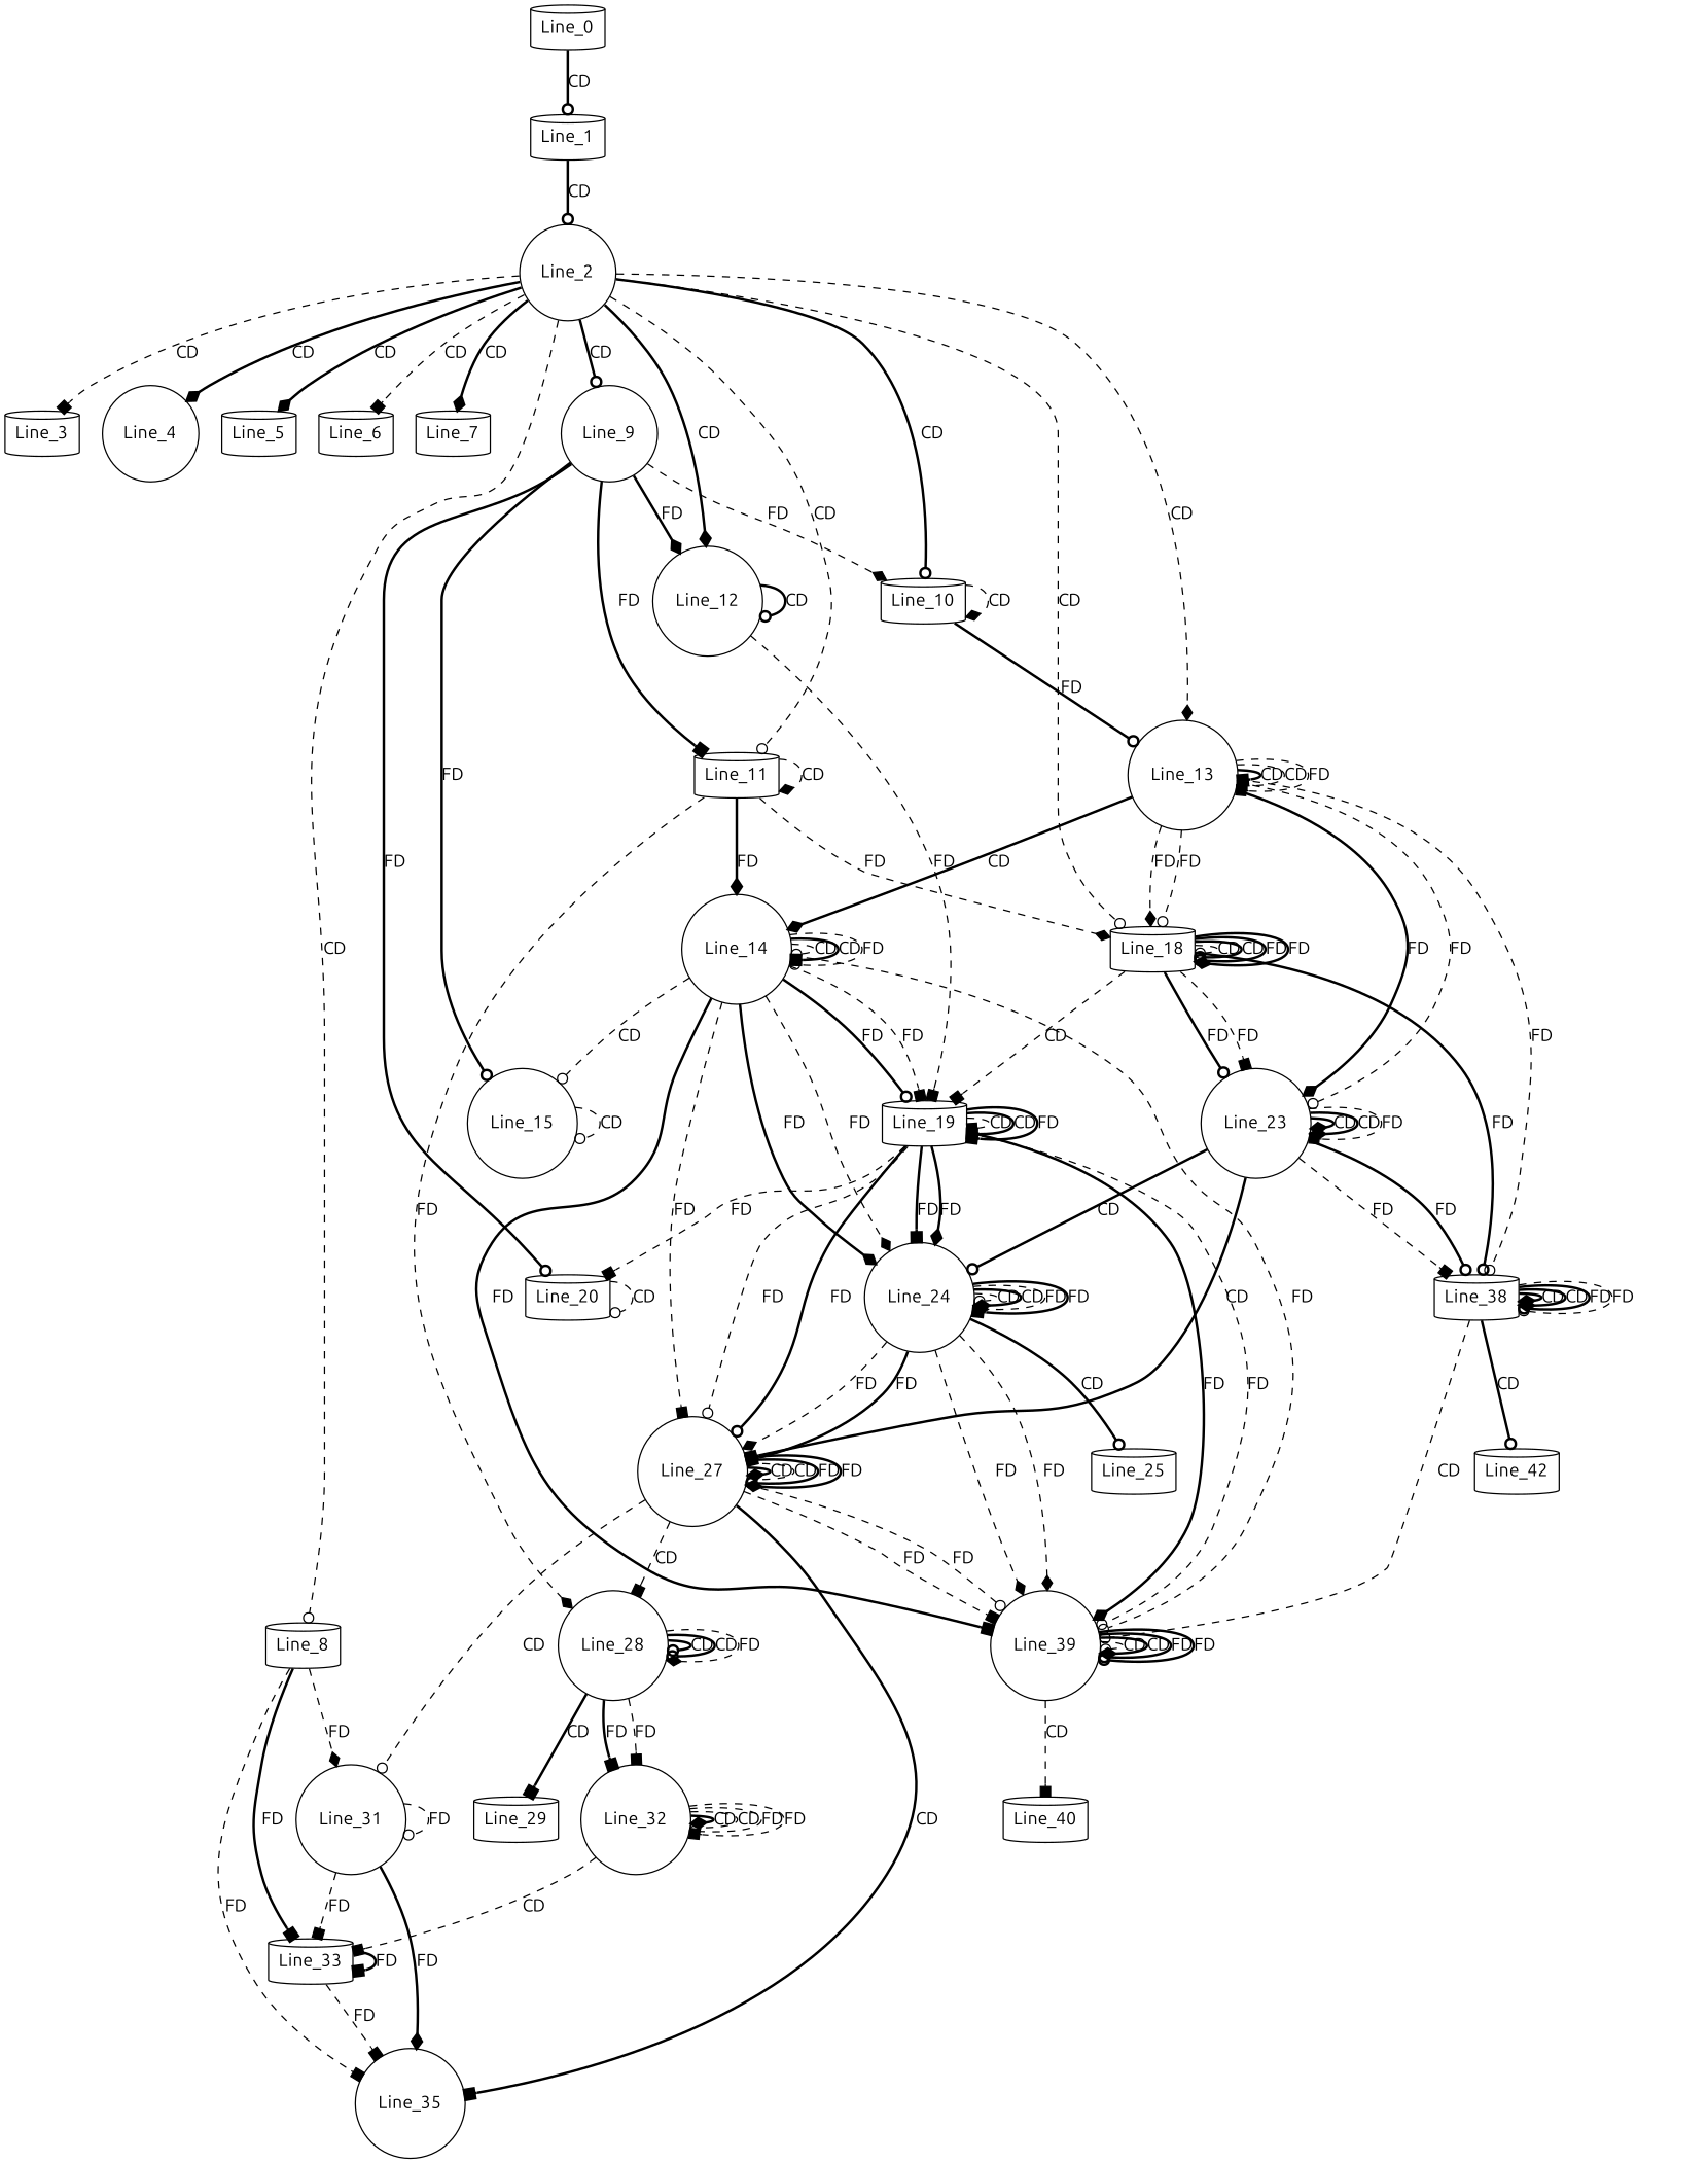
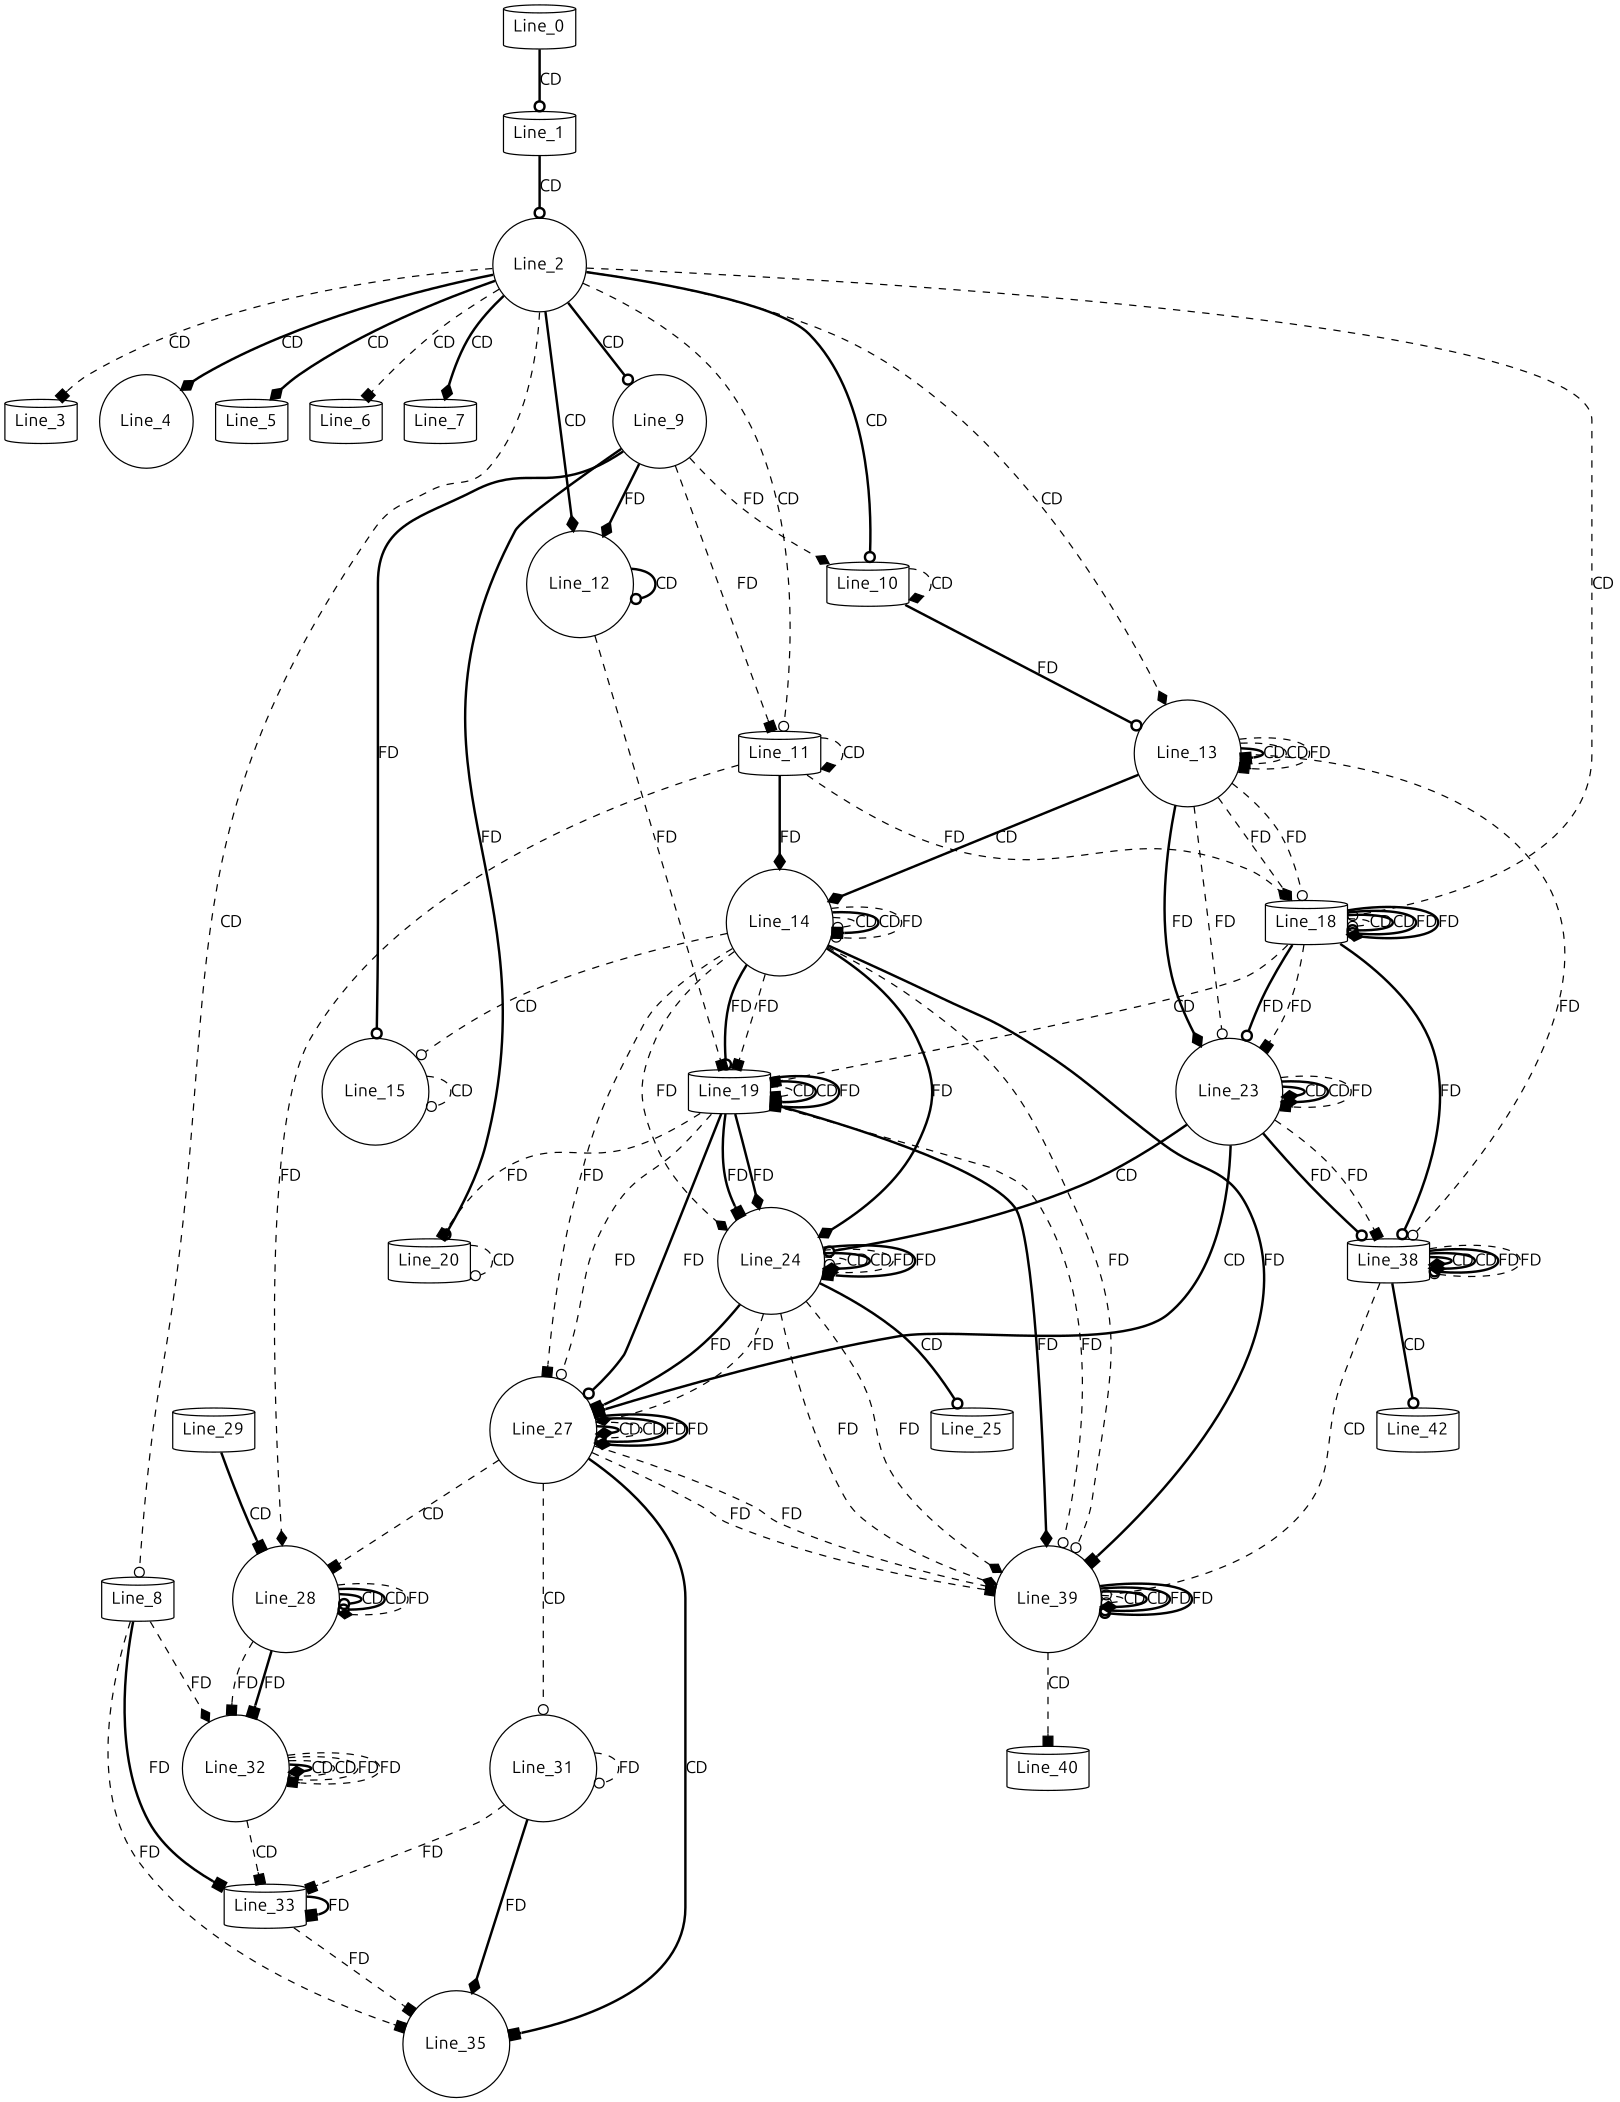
  digraph {
    fontname=Ubuntu
    node [fontname=Ubuntu shape=cylinder]
    edge [arrowhead=odot fontname=Ubuntu style=bold]
    Line_0
    Line_1
    Line_2 [shape=circle]
    Line_3
    Line_4 [shape=circle]
    Line_5
    Line_6
    Line_7
    Line_8
    Line_9 [shape=circle]
    Line_10
    Line_11
    Line_12 [shape=circle]
    Line_13 [shape=circle]
    Line_18
    Line_31 [shape=circle]
    Line_33
    Line_35 [shape=circle]
    Line_15 [shape=circle]
    Line_20
    Line_14 [shape=circle]
    Line_28 [shape=circle]
    Line_19
    Line_23 [shape=circle]
    Line_38
    Line_24 [shape=circle]
    Line_27 [shape=circle]
    Line_39 [shape=circle]
    Line_29
    Line_32 [shape=circle]
    Line_42
    Line_25
    Line_40
    Line_0 -> Line_1 [label=CD]
    Line_1 -> Line_2 [label=CD]
    Line_2 -> Line_3 [arrowhead=box label=CD style=dashed]
    Line_2 -> Line_4 [arrowhead=diamond label=CD]
    Line_2 -> Line_5 [arrowhead=diamond label=CD]
    Line_2 -> Line_6 [arrowhead=box label=CD style=dashed]
    Line_2 -> Line_7 [arrowhead=diamond label=CD]
    Line_2 -> Line_8 [label=CD style=dashed]
    Line_2 -> Line_9 [label=CD]
    Line_2 -> Line_10 [label=CD]
    Line_2 -> Line_11 [label=CD style=dashed]
    Line_2 -> Line_12 [arrowhead=diamond label=CD]
    Line_2 -> Line_13 [arrowhead=diamond label=CD style=dashed]
    Line_2 -> Line_18 [label=CD style=dashed]
-   Line_8 -> Line_31 [arrowhead=diamond label=FD style=dashed]
+   Line_8 -> Line_32 [arrowhead=diamond label=FD style=dashed]
    Line_8 -> Line_33 [arrowhead=box label=FD]
    Line_8 -> Line_35 [arrowhead=box label=FD style=dashed]
    Line_9 -> Line_10 [arrowhead=diamond label=FD style=dashed]
-   Line_9 -> Line_11 [arrowhead=box label=FD]
+   Line_9 -> Line_11 [arrowhead=box label=FD style=dashed]
    Line_9 -> Line_12 [arrowhead=diamond label=FD]
    Line_9 -> Line_15 [label=FD]
    Line_9 -> Line_20 [label=FD]
    Line_10 -> Line_10 [arrowhead=diamond label=CD style=dashed]
    Line_10 -> Line_13 [label=FD]
    Line_11 -> Line_11 [arrowhead=diamond label=CD style=dashed]
    Line_11 -> Line_18 [arrowhead=diamond label=FD style=dashed]
    Line_11 -> Line_14 [arrowhead=diamond label=FD]
    Line_11 -> Line_28 [arrowhead=diamond label=FD style=dashed]
    Line_12 -> Line_12 [label=CD]
    Line_12 -> Line_19 [arrowhead=box label=FD style=dashed]
    Line_13 -> Line_13 [arrowhead=box label=CD]
    Line_13 -> Line_13 [arrowhead=box label=CD style=dashed]
    Line_13 -> Line_13 [arrowhead=box label=FD style=dashed]
    Line_13 -> Line_18 [arrowhead=diamond label=FD style=dashed]
    Line_13 -> Line_18 [label=FD style=dashed]
    Line_13 -> Line_14 [arrowhead=diamond label=CD]
    Line_13 -> Line_23 [arrowhead=diamond label=FD]
    Line_13 -> Line_23 [label=FD style=dashed]
    Line_13 -> Line_38 [label=FD style=dashed]
    Line_18 -> Line_18 [label=CD style=dashed]
    Line_18 -> Line_18 [label=CD]
    Line_18 -> Line_18 [label=FD]
    Line_18 -> Line_18 [arrowhead=diamond label=FD]
    Line_18 -> Line_19 [arrowhead=box label=CD style=dashed]
    Line_18 -> Line_23 [label=FD]
    Line_18 -> Line_23 [arrowhead=box label=FD style=dashed]
    Line_18 -> Line_38 [label=FD]
    Line_31 -> Line_31 [label=FD style=dashed]
    Line_31 -> Line_33 [arrowhead=box label=FD style=dashed]
    Line_31 -> Line_35 [arrowhead=diamond label=FD]
    Line_33 -> Line_33 [arrowhead=box label=FD]
    Line_33 -> Line_35 [arrowhead=box label=FD style=dashed]
    Line_15 -> Line_15 [label=CD style=dashed]
    Line_20 -> Line_20 [label=CD style=dashed]
    Line_14 -> Line_15 [label=CD style=dashed]
    Line_14 -> Line_14 [label=CD style=dashed]
    Line_14 -> Line_14 [arrowhead=box label=CD]
    Line_14 -> Line_14 [label=FD style=dashed]
    Line_14 -> Line_19 [label=FD]
    Line_14 -> Line_19 [arrowhead=box label=FD style=dashed]
    Line_14 -> Line_24 [arrowhead=diamond label=FD]
    Line_14 -> Line_24 [arrowhead=diamond label=FD style=dashed]
    Line_14 -> Line_27 [arrowhead=box label=FD style=dashed]
    Line_14 -> Line_39 [label=FD style=dashed]
    Line_14 -> Line_39 [arrowhead=box label=FD]
    Line_28 -> Line_28 [label=CD]
    Line_28 -> Line_28 [label=CD]
    Line_28 -> Line_28 [arrowhead=diamond label=FD style=dashed]
-   Line_28 -> Line_29 [arrowhead=box label=CD]
+   Line_29 -> Line_28 [arrowhead=box label=CD]
    Line_28 -> Line_32 [arrowhead=box label=FD style=dashed]
    Line_28 -> Line_32 [arrowhead=box label=FD]
    Line_19 -> Line_20 [arrowhead=box label=FD style=dashed]
    Line_19 -> Line_19 [arrowhead=box label=CD style=dashed]
    Line_19 -> Line_19 [arrowhead=box label=CD]
    Line_19 -> Line_19 [arrowhead=box label=FD]
    Line_19 -> Line_24 [arrowhead=box label=FD]
    Line_19 -> Line_24 [arrowhead=diamond label=FD]
    Line_19 -> Line_27 [label=FD]
    Line_19 -> Line_27 [label=FD style=dashed]
    Line_19 -> Line_39 [arrowhead=diamond label=FD]
    Line_19 -> Line_39 [label=FD style=dashed]
    Line_23 -> Line_23 [arrowhead=diamond label=CD]
    Line_23 -> Line_23 [arrowhead=diamond label=CD]
    Line_23 -> Line_23 [arrowhead=box label=FD style=dashed]
    Line_23 -> Line_38 [label=FD]
    Line_23 -> Line_38 [arrowhead=box label=FD style=dashed]
    Line_23 -> Line_24 [label=CD]
    Line_23 -> Line_27 [arrowhead=box label=CD]
    Line_38 -> Line_38 [arrowhead=diamond label=CD]
    Line_38 -> Line_38 [arrowhead=diamond label=CD]
    Line_38 -> Line_38 [label=FD]
    Line_38 -> Line_38 [label=FD style=dashed]
    Line_38 -> Line_39 [label=CD style=dashed]
    Line_38 -> Line_42 [label=CD]
    Line_24 -> Line_24 [label=CD style=dashed]
    Line_24 -> Line_24 [arrowhead=diamond label=CD]
    Line_24 -> Line_24 [arrowhead=diamond label=FD style=dashed]
    Line_24 -> Line_24 [arrowhead=box label=FD]
    Line_24 -> Line_27 [arrowhead=diamond label=FD style=dashed]
    Line_24 -> Line_27 [arrowhead=box label=FD]
    Line_24 -> Line_39 [arrowhead=diamond label=FD style=dashed]
    Line_24 -> Line_39 [arrowhead=diamond label=FD style=dashed]
    Line_24 -> Line_25 [label=CD]
    Line_27 -> Line_31 [label=CD style=dashed]
    Line_27 -> Line_35 [arrowhead=box label=CD]
    Line_27 -> Line_28 [arrowhead=box label=CD style=dashed]
    Line_27 -> Line_27 [arrowhead=diamond label=CD]
    Line_27 -> Line_27 [label=CD style=dashed]
    Line_27 -> Line_27 [label=FD]
    Line_27 -> Line_27 [arrowhead=diamond label=FD]
    Line_27 -> Line_39 [arrowhead=box label=FD style=dashed]
    Line_27 -> Line_39 [label=FD style=dashed]
    Line_39 -> Line_39 [label=CD style=dashed]
    Line_39 -> Line_39 [arrowhead=diamond label=CD]
    Line_39 -> Line_39 [label=FD]
    Line_39 -> Line_39 [label=FD]
    Line_39 -> Line_40 [arrowhead=box label=CD style=dashed]
    Line_32 -> Line_33 [arrowhead=box label=CD style=dashed]
    Line_32 -> Line_32 [arrowhead=diamond label=CD]
    Line_32 -> Line_32 [label=CD style=dashed]
    Line_32 -> Line_32 [label=FD style=dashed]
    Line_32 -> Line_32 [arrowhead=box label=FD style=dashed]
  }
